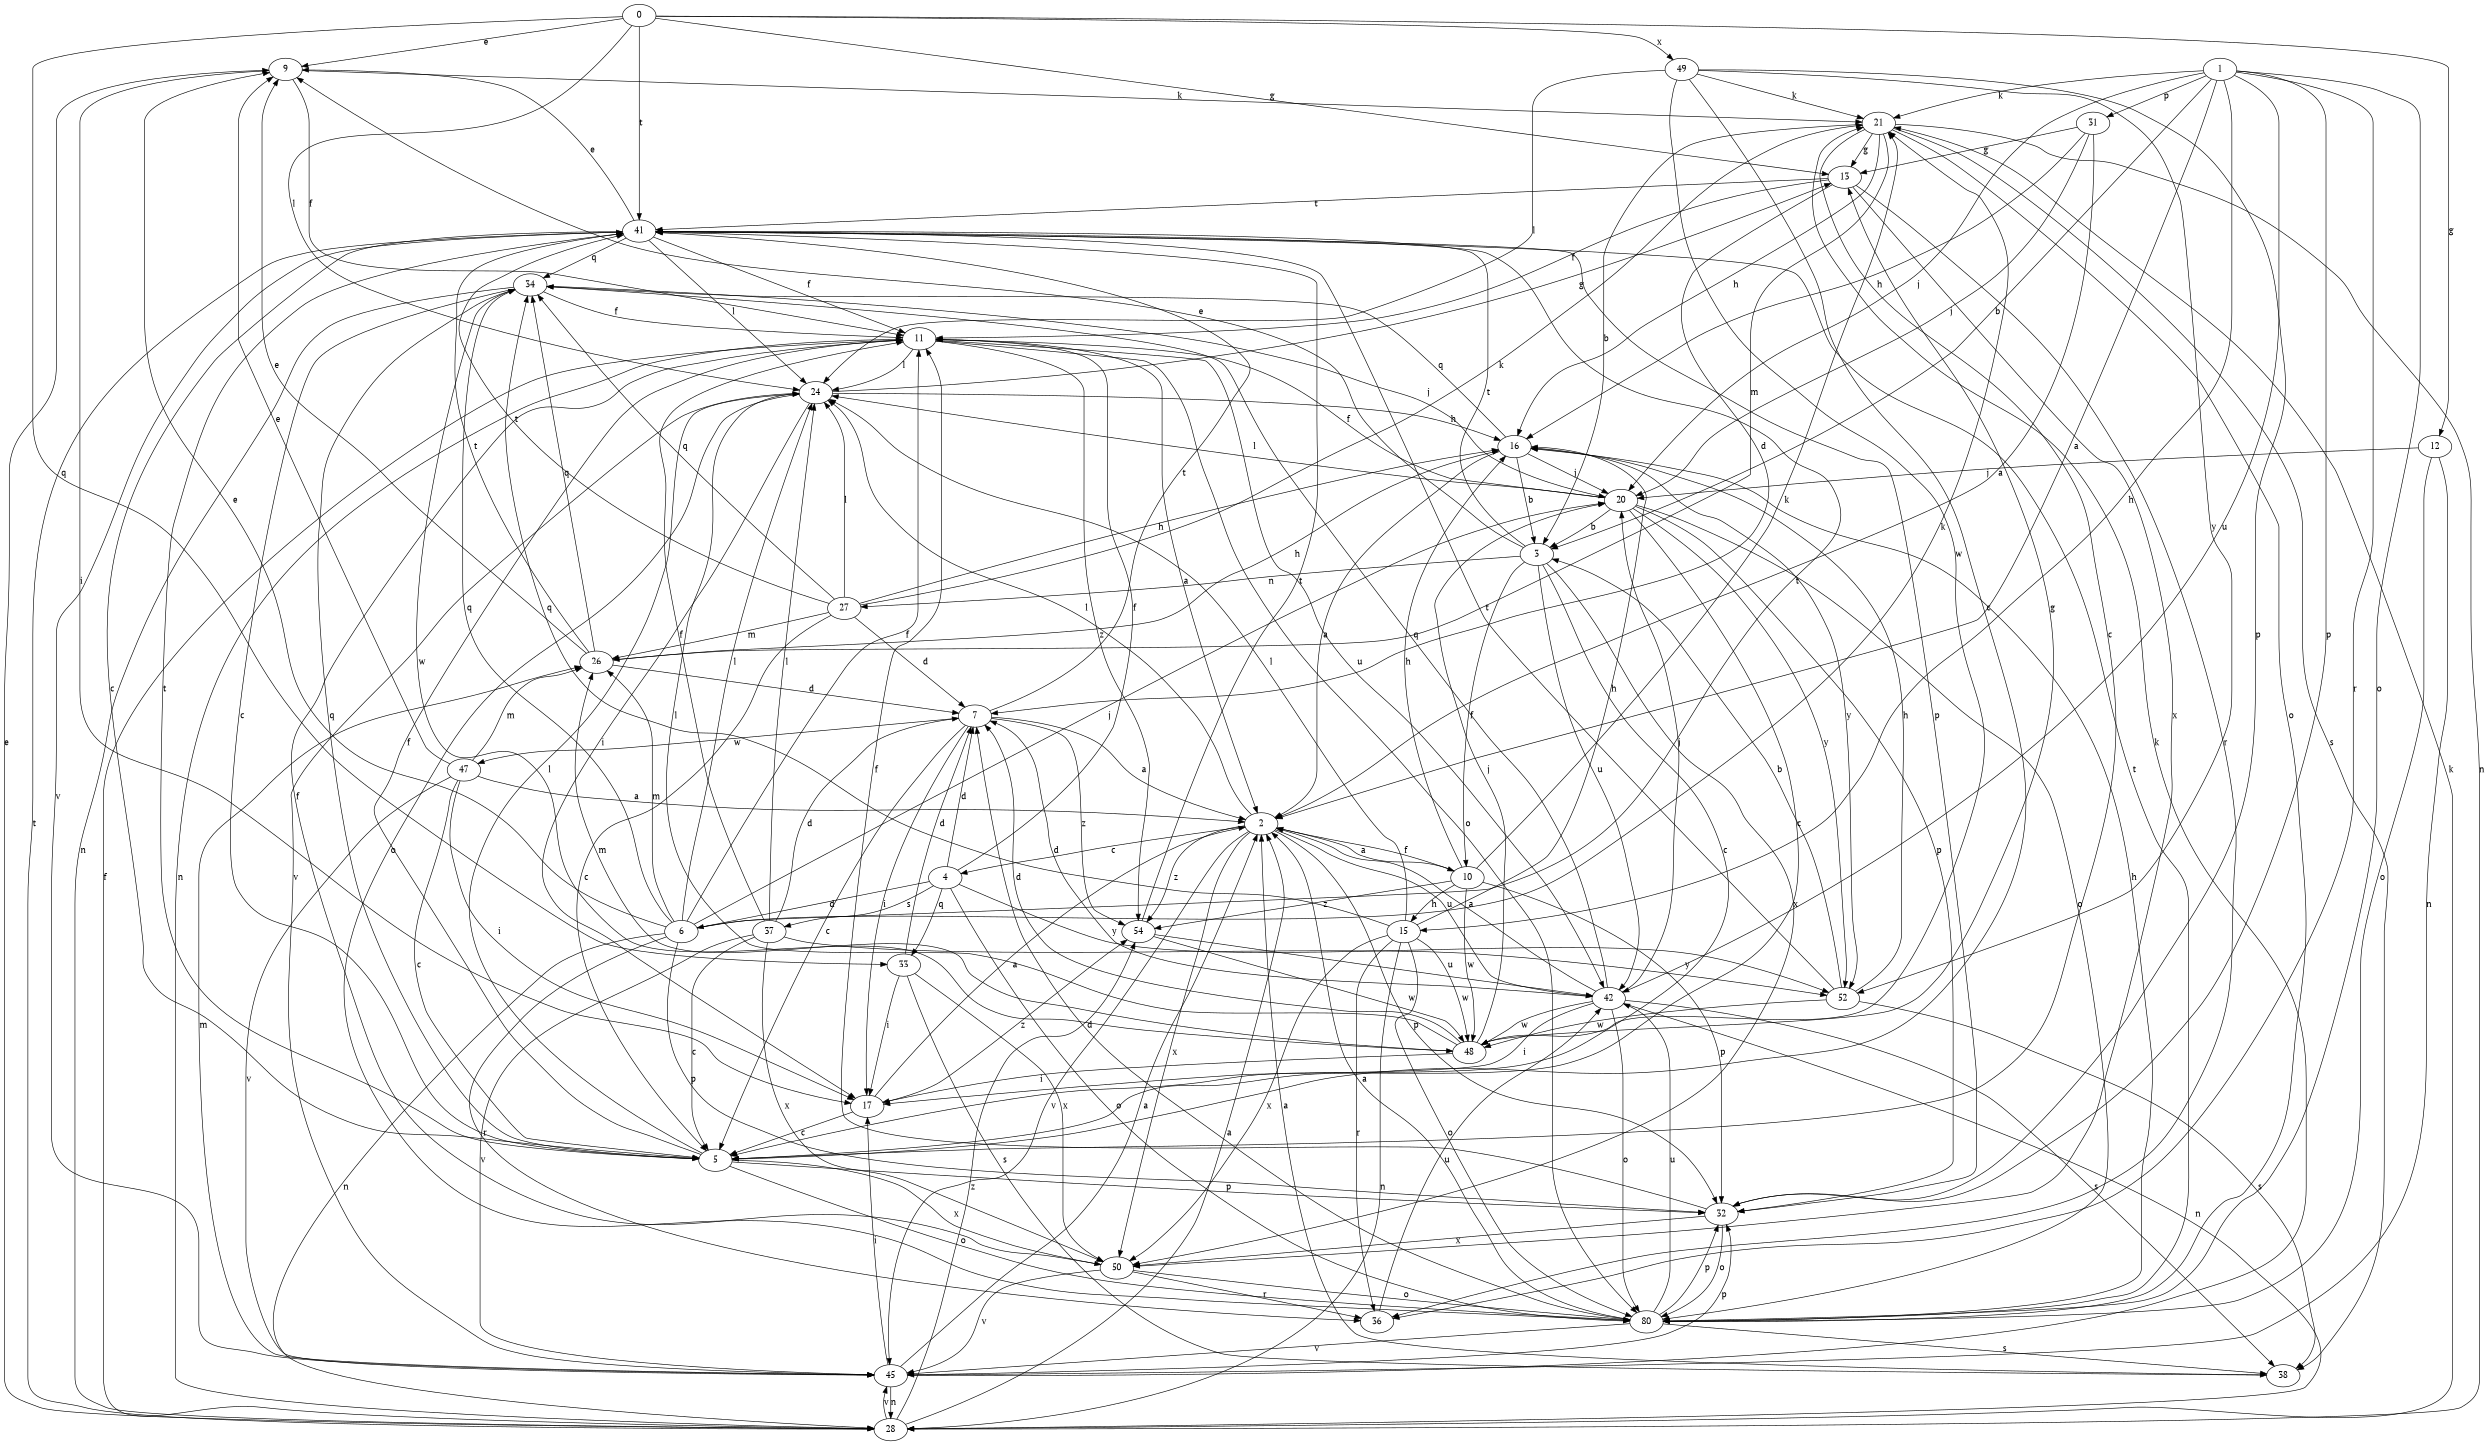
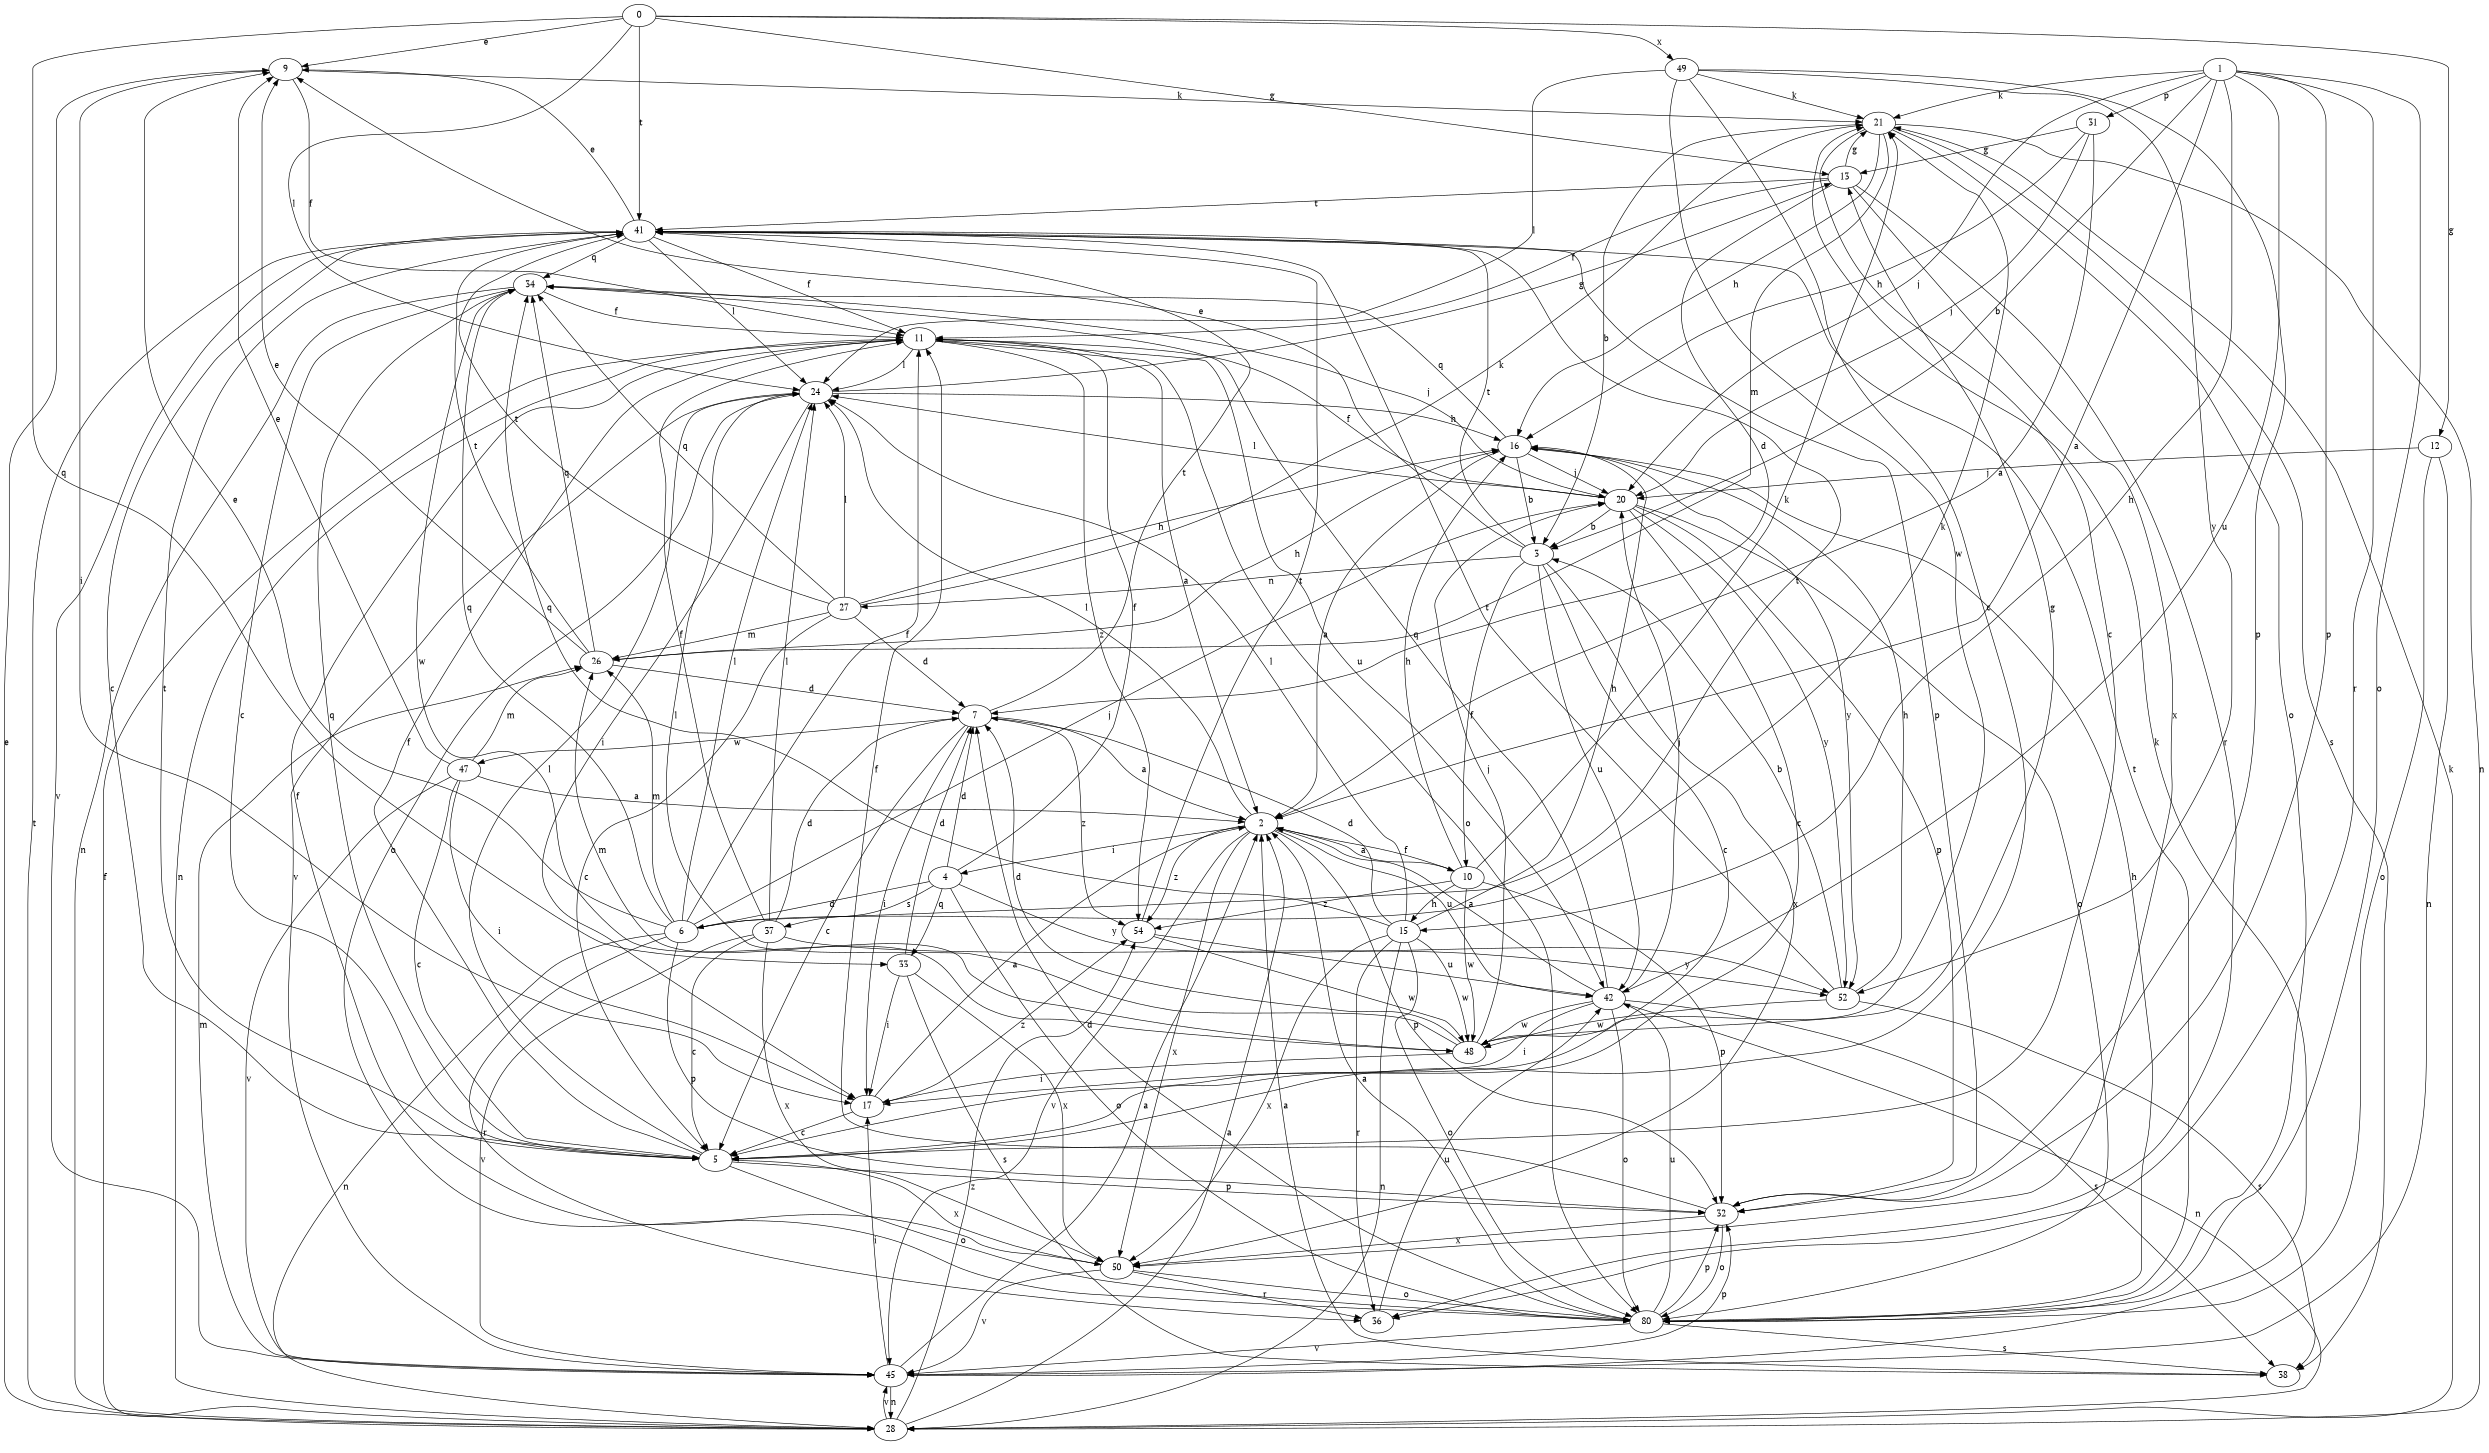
  strict digraph {
    fontname="PT Serif"
    node [fontname="PT Serif"]
    edge [fontname="PT Serif"]
    0
    9
    12
    13
    24
    33
    41
    49
    21
    11
    17
    20
    n13 [label=80]
    45
    36
    50
    7
    16
    38
    32
    5
    34
    52
    48
    1
    2
    3
    15
    31
    42
    4
    10
    54
    27
    28
    26
    6
    37
    47
    0 -> 9 [label=e]
    0 -> 12 [label=g]
    0 -> 13 [label=g]
    0 -> 24 [label=l]
    0 -> 33 [label=q]
    0 -> 41 [label=t]
    0 -> 49 [label=x]
    9 -> 21 [label=k]
    9 -> 11 [label=f]
    9 -> 17 [label=i]
    12 -> 20 [label=j]
    12 -> n13 [label=o]
    12 -> 45 [label=n]
    13 -> 41 [label=t]
    13 -> 11 [label=f]
    13 -> 36 [label=r]
    13 -> 50 [label=x]
    13 -> 7 [label=d]
    24 -> 13 [label=g]
    24 -> 17 [label=i]
    24 -> n13 [label=o]
    24 -> 45 [label=v]
    24 -> 16 [label=h]
    33 -> 17 [label=i]
    33 -> 50 [label=x]
    33 -> 7 [label=d]
    33 -> 38 [label=s]
    41 -> 9 [label=e]
    41 -> 24 [label=l]
    41 -> 11 [label=f]
    41 -> 45 [label=v]
    41 -> 32 [label=p]
    41 -> 5 [label=c]
    41 -> 34 [label=q]
    49 -> 24 [label=l]
    49 -> 21 [label=k]
    49 -> 32 [label=p]
    49 -> 5 [label=c]
    49 -> 52 [label=y]
    49 -> 48 [label=w]
-   21 -> 13 [label=g]
+   13 -> 21 [label=g]
    21 -> n13 [label=o]
    21 -> 16 [label=h]
    21 -> 38 [label=s]
    21 -> 5 [label=c]
    21 -> 3 [label=b]
    21 -> 28 [label=n]
    21 -> 26 [label=m]
    11 -> 24 [label=l]
    11 -> n13 [label=o]
    11 -> 2 [label=a]
    11 -> 42 [label=u]
    11 -> 54 [label=z]
    11 -> 28 [label=n]
    17 -> 5 [label=c]
    17 -> 2 [label=a]
    17 -> 54 [label=z]
    20 -> 24 [label=l]
    20 -> 11 [label=f]
    20 -> n13 [label=o]
    20 -> 32 [label=p]
    20 -> 5 [label=c]
    20 -> 52 [label=y]
    20 -> 3 [label=b]
    n13 -> 41 [label=t]
    n13 -> 45 [label=v]
    n13 -> 7 [label=d]
    n13 -> 16 [label=h]
    n13 -> 38 [label=s]
    n13 -> 32 [label=p]
    n13 -> 2 [label=a]
    n13 -> 42 [label=u]
    45 -> 21 [label=k]
    45 -> 17 [label=i]
    45 -> 32 [label=p]
    45 -> 2 [label=a]
    45 -> 28 [label=n]
    45 -> 26 [label=m]
    36 -> 42 [label=u]
    50 -> 11 [label=f]
    50 -> n13 [label=o]
    50 -> 45 [label=v]
    50 -> 36 [label=r]
    7 -> 41 [label=t]
    7 -> 17 [label=i]
    7 -> 5 [label=c]
    7 -> 2 [label=a]
    7 -> 54 [label=z]
    7 -> 47 [label=w]
    16 -> 20 [label=j]
    16 -> 34 [label=q]
    16 -> 52 [label=y]
    16 -> 2 [label=a]
    16 -> 3 [label=b]
    38 -> 2 [label=a]
    32 -> 11 [label=f]
    32 -> n13 [label=o]
    32 -> 50 [label=x]
    5 -> 24 [label=l]
    5 -> 41 [label=t]
    5 -> 11 [label=f]
    5 -> n13 [label=o]
    5 -> 50 [label=x]
    5 -> 32 [label=p]
    5 -> 34 [label=q]
    34 -> 11 [label=f]
    34 -> 20 [label=j]
    34 -> 5 [label=c]
    34 -> 48 [label=w]
    34 -> 28 [label=n]
    52 -> 41 [label=t]
    52 -> 16 [label=h]
    52 -> 38 [label=s]
    52 -> 48 [label=w]
    52 -> 3 [label=b]
    48 -> 13 [label=g]
    48 -> 24 [label=l]
    48 -> 17 [label=i]
    48 -> 20 [label=j]
    48 -> 7 [label=d]
    48 -> 26 [label=m]
    1 -> 21 [label=k]
    1 -> 20 [label=j]
    1 -> n13 [label=o]
    1 -> 36 [label=r]
    1 -> 32 [label=p]
    1 -> 2 [label=a]
    1 -> 3 [label=b]
    1 -> 15 [label=h]
    1 -> 31 [label=p]
    1 -> 42 [label=u]
    2 -> 24 [label=l]
    2 -> 45 [label=v]
    2 -> 50 [label=x]
    2 -> 32 [label=p]
    2 -> 42 [label=u]
-   2 -> 4 [label=c]
+   2 -> 4 [label=i]
    2 -> 10 [label=f]
    2 -> 54 [label=z]
    3 -> 9 [label=e]
    3 -> 41 [label=t]
    3 -> 50 [label=x]
    3 -> 5 [label=c]
    3 -> 42 [label=u]
    3 -> 10 [label=f]
    3 -> 27 [label=n]
    15 -> 24 [label=l]
    15 -> n13 [label=o]
    15 -> 36 [label=r]
    15 -> 50 [label=x]
    15 -> 16 [label=h]
    15 -> 34 [label=q]
    15 -> 48 [label=w]
    15 -> 28 [label=n]
    31 -> 13 [label=g]
    31 -> 20 [label=j]
    31 -> 16 [label=h]
    31 -> 2 [label=a]
    42 -> 17 [label=i]
    42 -> 20 [label=j]
    42 -> n13 [label=o]
-   42 -> 7 [label=d]
+   15 -> 7 [label=d]
    42 -> 38 [label=s]
    42 -> 34 [label=q]
    42 -> 48 [label=w]
    42 -> 2 [label=a]
    42 -> 28 [label=n]
    4 -> 33 [label=q]
    4 -> 11 [label=f]
    4 -> n13 [label=o]
    4 -> 7 [label=d]
    4 -> 52 [label=y]
    4 -> 6 [label=d]
    4 -> 37 [label=s]
    10 -> 21 [label=k]
    10 -> 16 [label=h]
    10 -> 32 [label=p]
    10 -> 48 [label=w]
    10 -> 2 [label=a]
    10 -> 15 [label=h]
    10 -> 54 [label=z]
    54 -> 41 [label=t]
    54 -> 48 [label=w]
    54 -> 42 [label=u]
    27 -> 24 [label=l]
    27 -> 41 [label=t]
    27 -> 21 [label=k]
    27 -> 7 [label=d]
    27 -> 16 [label=h]
    27 -> 5 [label=c]
    27 -> 34 [label=q]
    27 -> 26 [label=m]
    28 -> 9 [label=e]
    28 -> 41 [label=t]
    28 -> 21 [label=k]
    28 -> 11 [label=f]
    28 -> 45 [label=v]
    28 -> 2 [label=a]
    28 -> 54 [label=z]
    26 -> 9 [label=e]
    26 -> 41 [label=t]
    26 -> 7 [label=d]
    26 -> 16 [label=h]
    26 -> 34 [label=q]
    6 -> 9 [label=e]
    6 -> 24 [label=l]
    6 -> 41 [label=t]
    6 -> 21 [label=k]
    6 -> 11 [label=f]
    6 -> 20 [label=j]
    6 -> 36 [label=r]
    6 -> 32 [label=p]
    6 -> 34 [label=q]
    6 -> 28 [label=n]
    6 -> 26 [label=m]
    37 -> 24 [label=l]
    37 -> 11 [label=f]
    37 -> 45 [label=v]
    37 -> 50 [label=x]
    37 -> 7 [label=d]
    37 -> 5 [label=c]
    37 -> 52 [label=y]
    47 -> 9 [label=e]
    47 -> 17 [label=i]
    47 -> 45 [label=v]
    47 -> 5 [label=c]
    47 -> 2 [label=a]
    47 -> 26 [label=m]
  }
